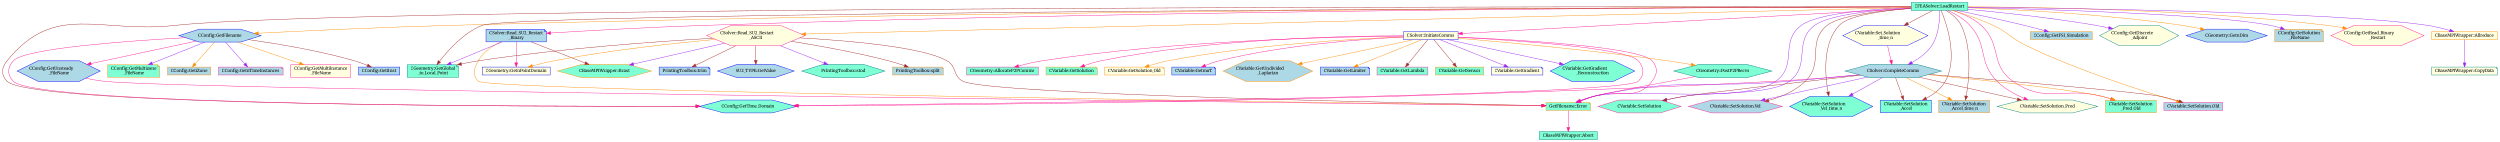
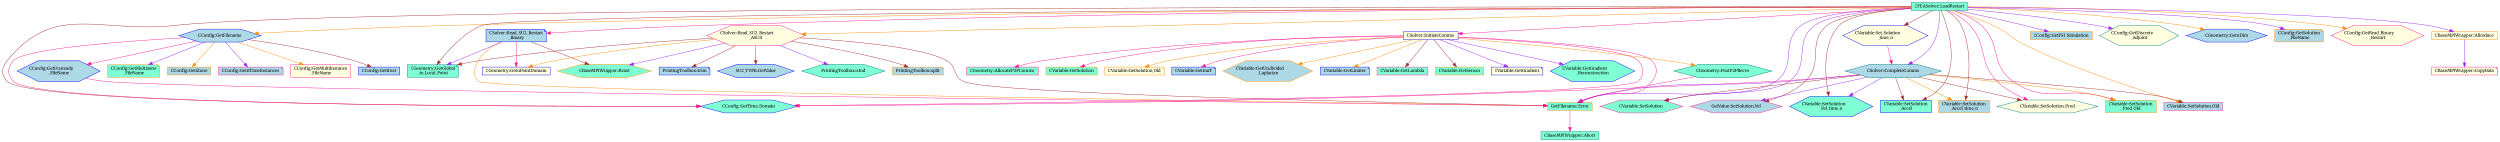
  digraph {
    fontname=Merriweather
    rankdir=TB
    node [color=blue fillcolor=lightblue fontname=Merriweather fontsize=10 shape=hexagon style=filled]
    edge [color=brown fontname=Merriweather fontsize=10 labelfontname=Helvetica labelfontsize=10 style=solid]
    n1 [color=teal fillcolor=aquamarine fontcolor=black height=0.2 label="CFEASolver::LoadRestart" shape=box width=0.4]
    n2 [fillcolor=aquamarine height=0.2 label="CConfig::GetTime_Domain" width=0.4]
    n3 [color=darkorange height=0.2 label="CConfig::GetFSI_Simulation" shape=box width=0.4]
    n4 [color=teal fillcolor=lightyellow height=0.2 label="CConfig::GetDiscrete\l_Adjoint" width=0.4]
    n5 [height=0.2 label="CGeometry::GetnDim" width=0.4]
    n6 [height=0.2 label="CConfig::GetFilename" width=0.4]
    n7 [color=darkorange fillcolor=aquamarine height=0.2 label="GetFilename::Error" shape=note width=0.4]
    n8 [color=darkorange height=0.2 label="CConfig::GetSolution\l_FileName" shape=note width=0.4]
    n9 [color=deeppink fillcolor=lightyellow height=0.2 label="CConfig::GetRead_Binary\l_Restart" width=0.4]
    n10 [height=0.2 label="CSolver::Read_SU2_Restart\l_Binary" shape=note width=0.4]
    n11 [color=teal fillcolor=aquamarine height=0.2 label="CGeometry::GetGlobal\l_to_Local_Point" shape=note width=0.4]
    n12 [color=deeppink fillcolor=lightyellow height=0.2 label="CSolver::Read_SU2_Restart\l_ASCII" width=0.4]
    n13 [color=deeppink fillcolor=aquamarine height=0.2 label="CVariable::SetSolution" width=0.4]
    n14 [fillcolor=lightyellow height=0.2 label="CVariable::Set_Solution\l_time_n" width=0.4]
-   n15 [color=deeppink height=0.2 label="CVariable::SetSolution_Vel" width=0.4]
+   n15 [color=deeppink height=0.2 label="GetValue::SetSolution_Vel" width=0.4]
    n16 [fillcolor=aquamarine height=0.2 label="CVariable::SetSolution\l_Vel_time_n" width=0.4]
    n17 [fillcolor=aquamarine height=0.2 label="CVariable::SetSolution\l_Accel" shape=box width=0.4]
    n18 [color=darkorange height=0.2 label="CVariable::SetSolution\l_Accel_time_n" shape=box width=0.4]
    n19 [color=teal fillcolor=lightyellow height=0.2 label="CVariable::SetSolution_Pred" width=0.4]
    n20 [color=darkorange fillcolor=aquamarine height=0.2 label="CVariable::SetSolution\l_Pred_Old" shape=box width=0.4]
    n21 [color=deeppink height=0.2 label="CVariable::SetSolution_Old" shape=box width=0.4]
    n22 [color=darkorange fillcolor=lightyellow height=0.2 label="CBaseMPIWrapper::Allreduce" shape=box width=0.4]
    n23 [fillcolor=lightyellow height=0.2 label="CSolver::InitiateComms" shape=box width=0.4]
    n24 [color=teal height=0.2 label="CSolver::CompleteComms" width=0.4]
    n25 [color=darkorange fillcolor=aquamarine height=0.2 label="CConfig::GetMultizone\l_FileName" shape=note width=0.4]
    n26 [color=darkorange height=0.2 label="CConfig::GetiZone" shape=box width=0.4]
    n27 [color=deeppink height=0.2 label="CConfig::GetnTimeInstances" shape=note width=0.4]
    n28 [color=deeppink fillcolor=lightyellow height=0.2 label="CConfig::GetMultiInstance\l_FileName" shape=box width=0.4]
    n29 [height=0.2 label="CConfig::GetiInst" shape=box width=0.4]
    n30 [height=0.2 label="CConfig::GetUnsteady\l_FileName" width=0.4]
    n31 [color=teal fillcolor=aquamarine height=0.2 label="CBaseMPIWrapper::Abort" shape=box width=0.4]
    n32 [fillcolor=lightyellow height=0.2 label="CGeometry::GetnPointDomain" shape=box width=0.4]
    n33 [color=darkorange fillcolor=aquamarine height=0.2 label="CBaseMPIWrapper::Bcast" width=0.4]
    n34 [color=darkorange height=0.2 label="PrintingToolbox::split" shape=note width=0.4]
    n35 [height=0.2 label="PrintingToolbox::trim" shape=note width=0.4]
    n36 [height=0.2 label="SU2_TYPE::GetValue" width=0.4]
    n37 [color=teal fillcolor=aquamarine height=0.2 label="PrintingToolbox::stod" width=0.4]
-   n38 [color=teal fillcolor=lightyellow height=0.2 label="CBaseMPIWrapper::CopyData" shape=note width=0.4]
+   n38 [color=deeppink fillcolor=lightyellow height=0.2 label="CBaseMPIWrapper::CopyData" shape=note width=0.4]
    n39 [color=deeppink fillcolor=aquamarine height=0.2 label="CGeometry::AllocateP2PComms" shape=box width=0.4]
    n40 [color=teal fillcolor=aquamarine height=0.2 label="CGeometry::PostP2PRecvs" width=0.4]
    n41 [color=darkorange fillcolor=aquamarine height=0.2 label="CVariable::GetSolution" shape=note width=0.4]
    n42 [color=darkorange fillcolor=lightyellow height=0.2 label="CVariable::GetSolution_Old" shape=note width=0.4]
    n43 [height=0.2 label="CVariable::GetmuT" shape=note width=0.4]
    n44 [color=darkorange height=0.2 label="CVariable::GetUndivided\l_Laplacian" width=0.4]
    n45 [height=0.2 label="CVariable::GetLimiter" shape=note width=0.4]
    n46 [color=deeppink fillcolor=aquamarine height=0.2 label="CVariable::GetLambda" shape=box width=0.4]
    n47 [color=darkorange fillcolor=aquamarine height=0.2 label="CVariable::GetSensor" shape=box width=0.4]
    n48 [fillcolor=lightyellow height=0.2 label="CVariable::GetGradient" shape=note width=0.4]
    n49 [fillcolor=aquamarine height=0.2 label="CVariable::GetGradient\l_Reconstruction" width=0.4]
    n1 -> n2
    n1 -> n3 [color=purple]
    n1 -> n4 [color=purple]
    n1 -> n5 [color=darkorange]
    n1 -> n6 [color=darkorange]
    n1 -> n7 [color=purple]
    n1 -> n8 [color=purple]
    n1 -> n9 [color=darkorange]
    n1 -> n10 [color=deeppink]
    n1 -> n11
    n1 -> n12 [color=darkorange]
    n1 -> n13 [color=purple]
    n1 -> n14
    n1 -> n15
    n1 -> n16
    n1 -> n17
    n1 -> n18
    n1 -> n19 [color=deeppink]
    n1 -> n20 [color=deeppink]
    n1 -> n21 [color=darkorange]
    n1 -> n22 [color=purple]
    n1 -> n23 [color=deeppink]
    n1 -> n24 [color=purple]
    n6 -> n2 [color=deeppink]
    n6 -> n25 [color=purple]
    n6 -> n26 [color=darkorange]
    n6 -> n27 [color=purple]
    n6 -> n28 [color=darkorange]
    n6 -> n29
    n6 -> n30 [color=deeppink]
    n7 -> n31 [color=deeppink]
    n10 -> n7 [color=darkorange]
    n10 -> n11 [color=purple]
    n10 -> n32 [color=deeppink]
    n10 -> n33
    n12 -> n7
    n12 -> n11
    n12 -> n32 [color=darkorange]
    n12 -> n33 [color=purple]
    n12 -> n34
    n12 -> n35
    n12 -> n36
    n12 -> n37 [color=purple]
    n14 -> n24 [color=deeppink]
    n22 -> n38 [color=purple]
    n23 -> n2 [color=deeppink]
    n23 -> n7 [color=deeppink]
    n23 -> n39 [color=deeppink]
    n23 -> n40 [color=darkorange]
    n23 -> n41 [color=deeppink]
    n23 -> n42 [color=darkorange]
    n23 -> n43 [color=deeppink]
    n23 -> n44 [color=darkorange]
    n23 -> n45 [color=darkorange]
    n23 -> n46
    n23 -> n47
    n23 -> n48 [color=purple]
    n23 -> n49 [color=purple]
    n24 -> n2 [color=deeppink]
    n24 -> n7 [color=purple]
    n24 -> n13
    n24 -> n15 [color=purple]
    n24 -> n16 [color=purple]
    n24 -> n17
    n24 -> n18 [color=darkorange]
    n24 -> n19
    n24 -> n20 [color=darkorange]
    n24 -> n21
    n30 -> n7 [color=deeppink]
    n40 -> n7 [color=deeppink]
  }
